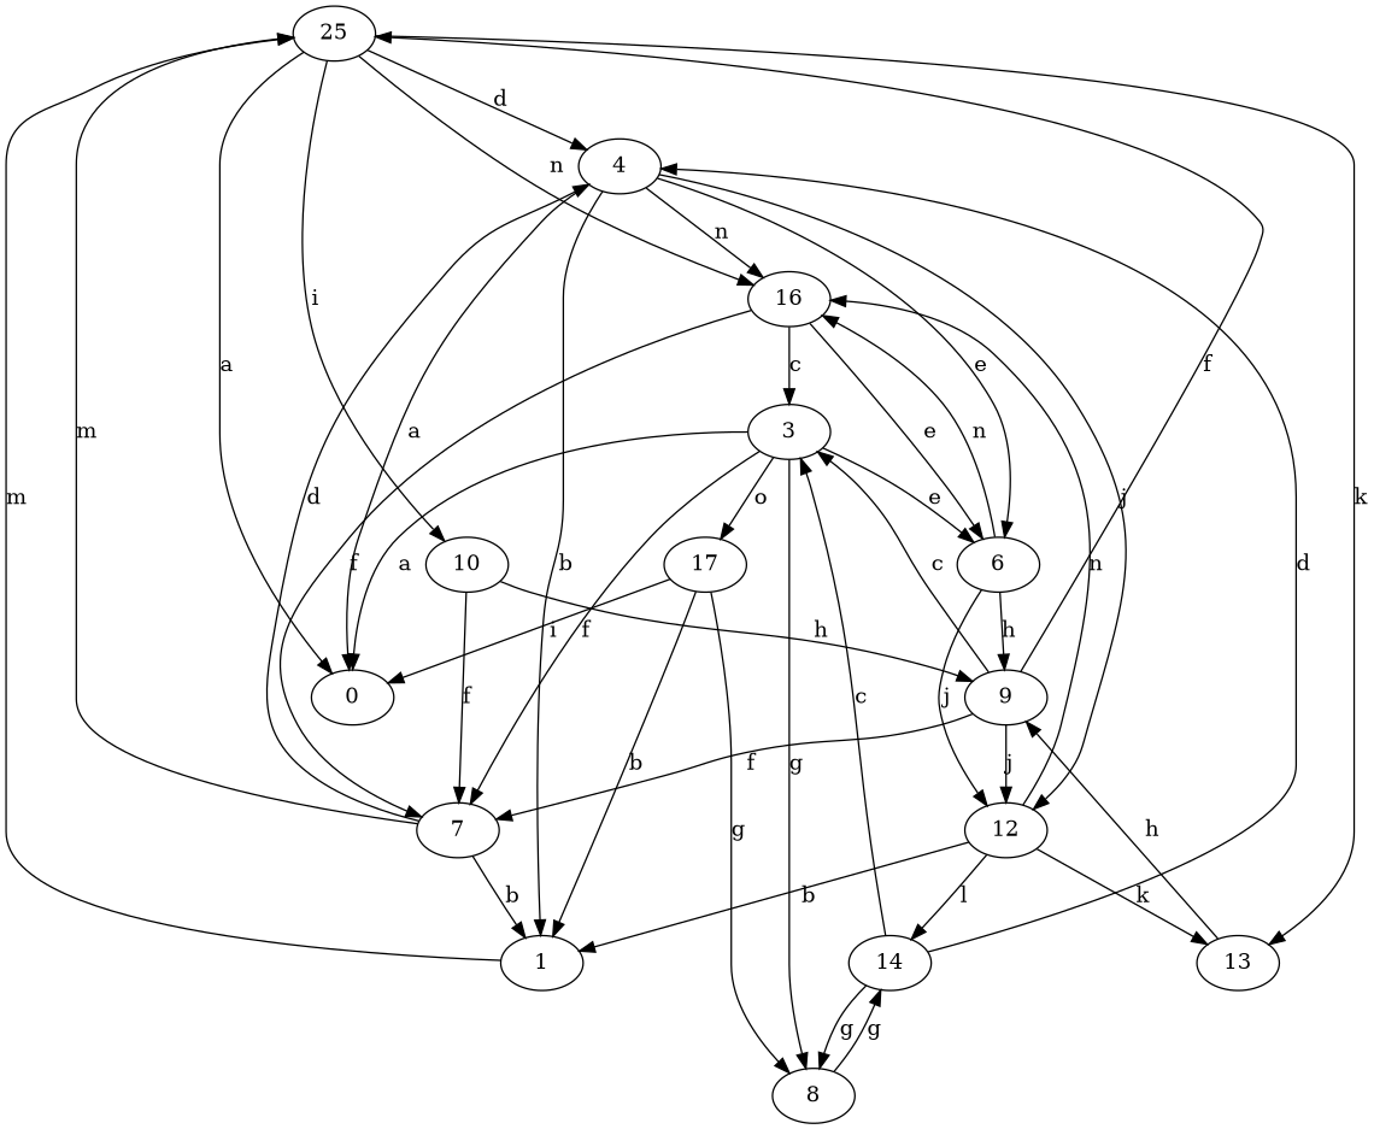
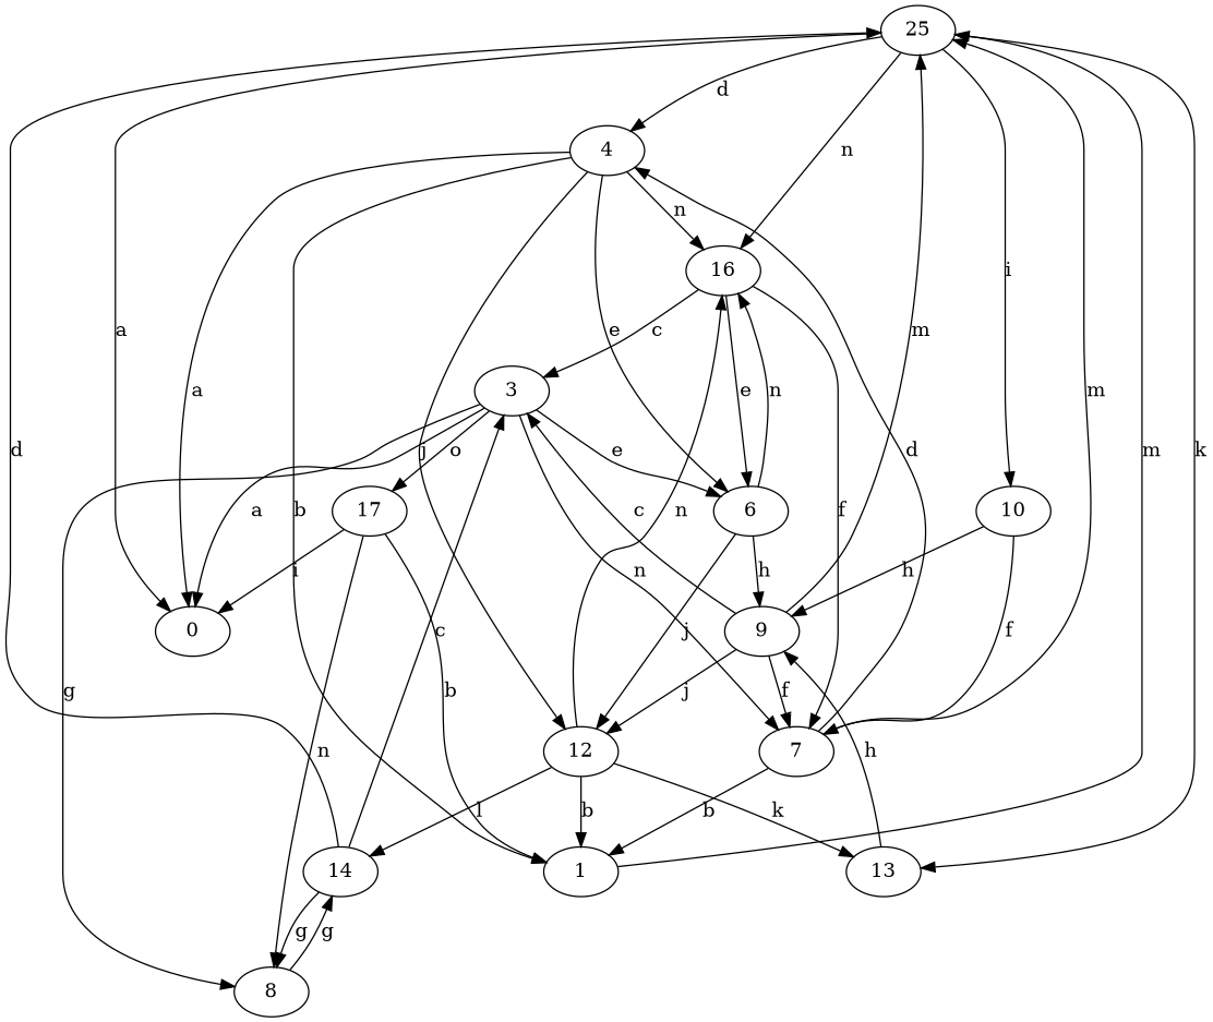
  strict digraph {
    n1 [label=25]
    1
    7
    4
    0
    16
    10
    13
    3
    6
    8
    17
    12
    9
    14
    n1 -> 4 [label=d]
    n1 -> 0 [label=a]
    n1 -> 16 [label=n]
    n1 -> 10 [label=i]
    n1 -> 13 [label=k]
    1 -> n1 [label=m]
    7 -> n1 [label=m]
    7 -> 1 [label=b]
    7 -> 4 [label=d]
    4 -> 1 [label=b]
    4 -> 0 [label=a]
    4 -> 16 [label=n]
    4 -> 6 [label=e]
    4 -> 12 [label=j]
    16 -> 7 [label=f]
    16 -> 3 [label=c]
    16 -> 6 [label=e]
    10 -> 7 [label=f]
    10 -> 9 [label=h]
    13 -> 9 [label=h]
-   3 -> 7 [label=f]
+   3 -> 7 [label=n]
    3 -> 0 [label=a]
    3 -> 6 [label=e]
    3 -> 8 [label=g]
    3 -> 17 [label=o]
    6 -> 16 [label=n]
    6 -> 12 [label=j]
    6 -> 9 [label=h]
    8 -> 14 [label=g]
    17 -> 1 [label=b]
    17 -> 0 [label=i]
-   17 -> 8 [label=g]
+   17 -> 8 [label=n]
    12 -> 1 [label=b]
    12 -> 16 [label=n]
    12 -> 13 [label=k]
    12 -> 14 [label=l]
-   9 -> n1 [label=f]
+   9 -> n1 [label=m]
    9 -> 7 [label=f]
    9 -> 3 [label=c]
    9 -> 12 [label=j]
-   14 -> 4 [label=d]
+   14 -> n1 [label=d]
    14 -> 3 [label=c]
    14 -> 8 [label=g]
  }
